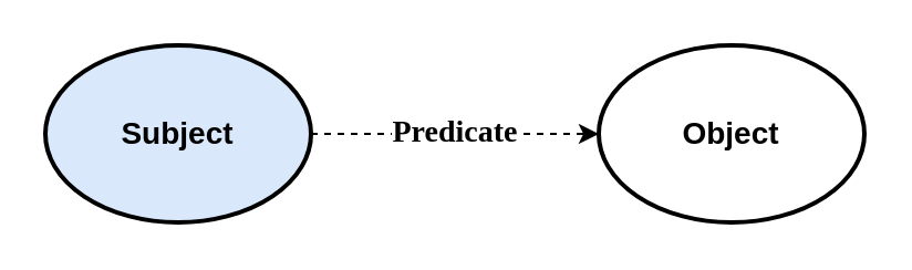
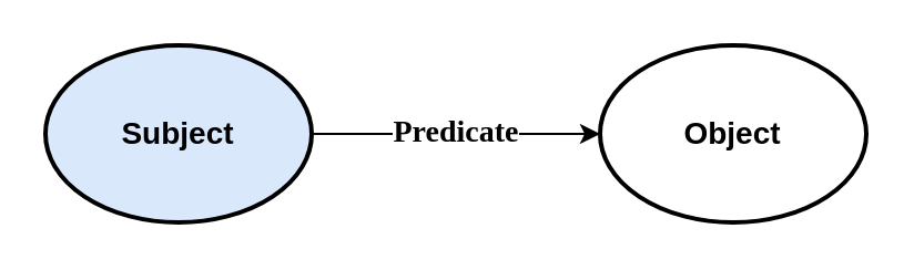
  <mxCell id="0" />
  <mxCell id="1" parent="0" />
  <mxCell id="2" value="&lt;b&gt;&lt;font style=&quot;font-size: 14px;&quot;&gt;Subject&lt;/font&gt;&lt;/b&gt;" style="ellipse;whiteSpace=wrap;html=1;strokeWidth=2;fillColor=#dae8fc;" vertex="1" parent="1"><mxGeometry x="20" y="20" width="120" height="80" as="geometry" /></mxCell>
  <mxCell id="3" value="&lt;b&gt;&lt;font style=&quot;font-size: 14px;&quot;&gt;Object&lt;/font&gt;&lt;/b&gt;" style="ellipse;whiteSpace=wrap;html=1;strokeWidth=2;" vertex="1" parent="1"><mxGeometry x="270" y="20" width="120" height="80" as="geometry" /></mxCell>
- <mxCell id="4" value="&lt;b&gt;&lt;font style=&quot;font-size: 14px;&quot; face=&quot;Georgia&quot;&gt;Predicate&lt;/font&gt;&lt;/b&gt;" style="endArrow=classic;html=1;rounded=0;entryX=0;entryY=0.5;entryDx=0;entryDy=0;exitX=1;exitY=0.5;exitDx=0;exitDy=0;dashed=1;" edge="1" parent="1" source="2" target="3"><mxGeometry width="50" height="50" relative="1" as="geometry"><mxPoint x="150" y="80" as="sourcePoint" /><mxPoint x="200" y="30" as="targetPoint" /><mxPoint as="offset" /></mxGeometry></mxCell>
+ <mxCell id="4" value="&lt;b&gt;&lt;font style=&quot;font-size: 14px;&quot; face=&quot;Georgia&quot;&gt;Predicate&lt;/font&gt;&lt;/b&gt;" style="endArrow=classic;html=1;rounded=0;entryX=0;entryY=0.5;entryDx=0;entryDy=0;exitX=1;exitY=0.5;exitDx=0;exitDy=0;" edge="1" parent="1" source="2" target="3"><mxGeometry width="50" height="50" relative="1" as="geometry"><mxPoint x="150" y="80" as="sourcePoint" /><mxPoint x="200" y="30" as="targetPoint" /><mxPoint as="offset" /></mxGeometry></mxCell>
